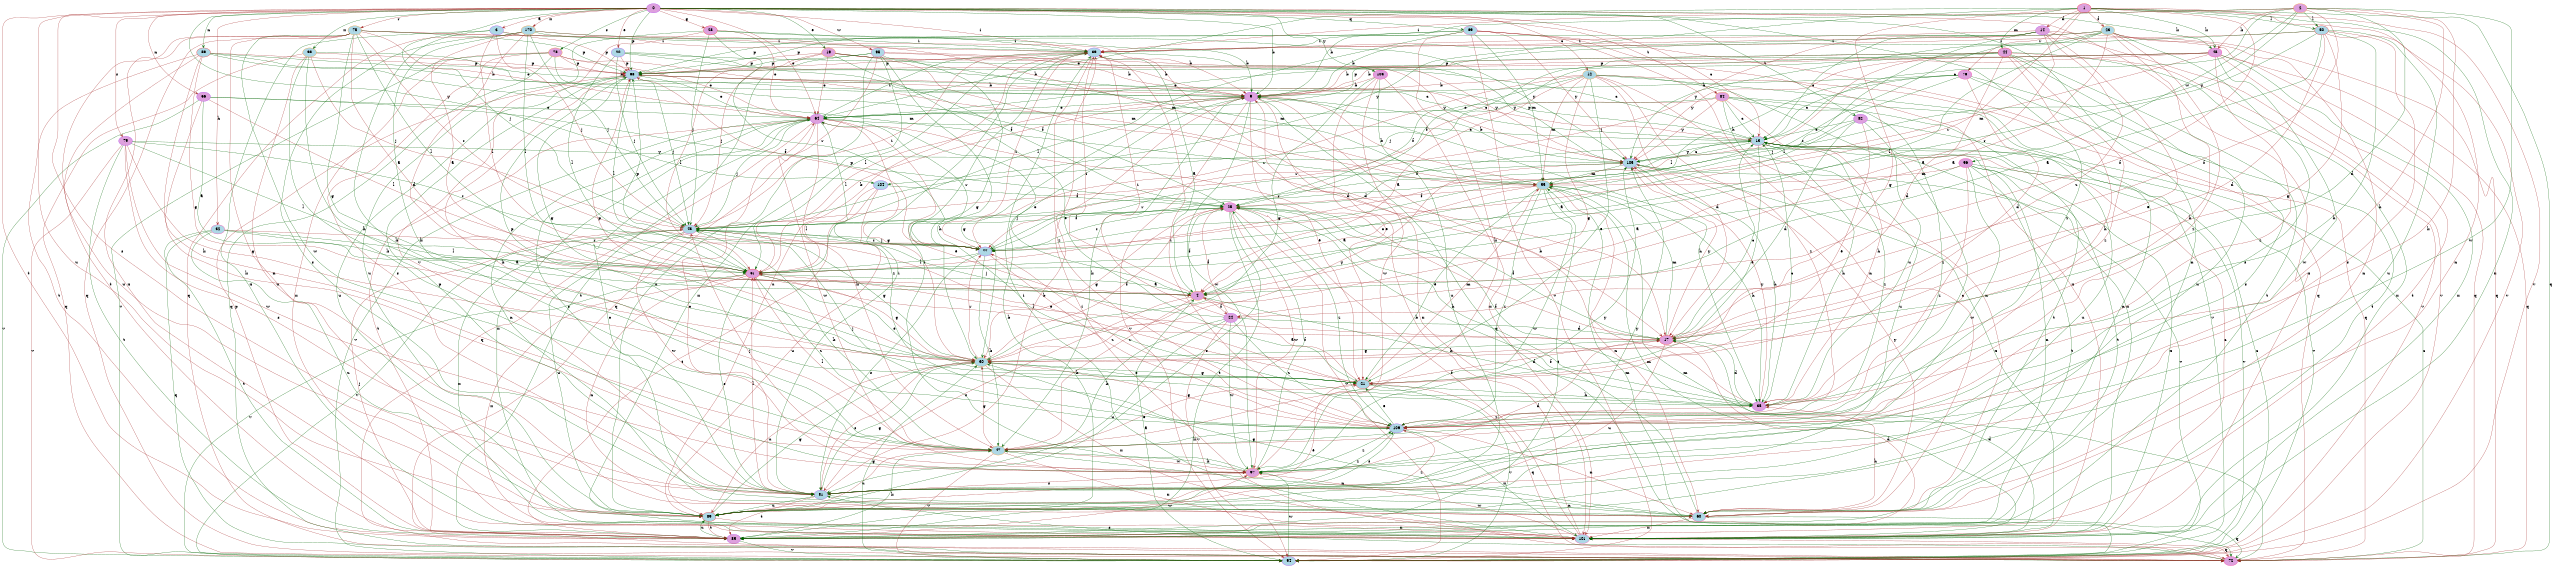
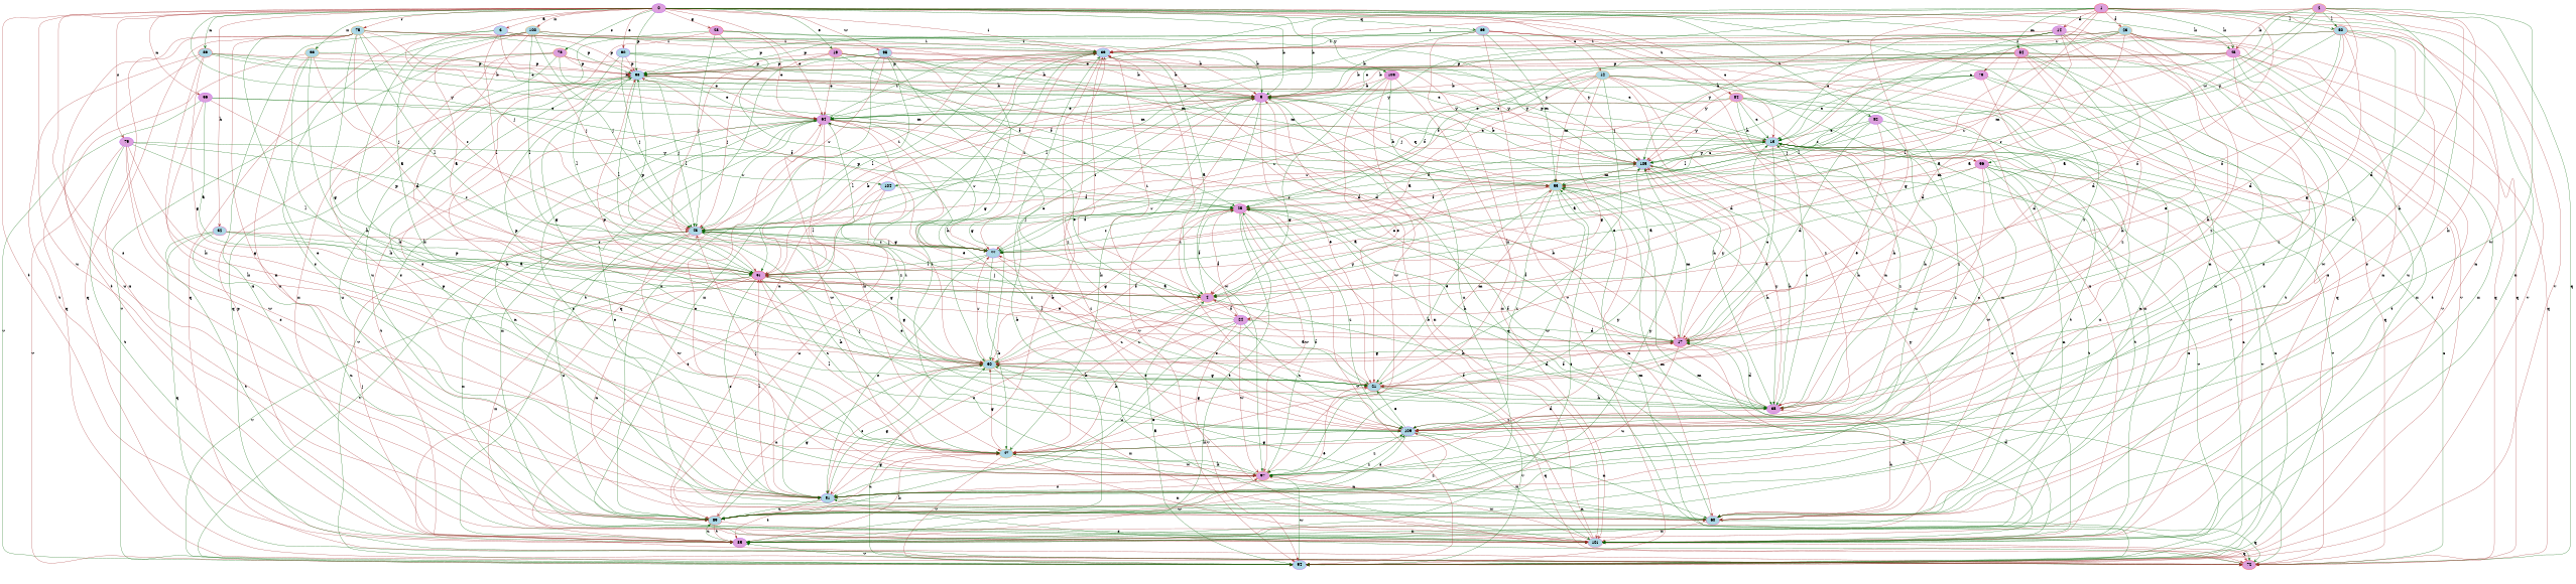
  strict digraph {
    node [color=purple fillcolor=lightblue style=filled]
    edge [arrowhead=vee color=darkgreen]
    0 [fillcolor=plum]
    3
    9 [fillcolor=plum]
    12 [color=darkorange]
    13 [color=deeppink]
    19 [color=darkorange fillcolor=plum]
-   20
+   20 [label=90]
    28 [color=red fillcolor=plum]
    32 [color=deeppink]
    39
    43 [color=deeppink]
    45 [color=deeppink fillcolor=plum]
    56 [fillcolor=plum]
    59 [color=red]
    60 [color=deeppink]
    64 [fillcolor=plum]
    68
    69 [color=deeppink]
    75 [color=darkorange]
    78 [color=darkorange fillcolor=plum]
    79 [fillcolor=plum]
    81
    82 [fillcolor=plum]
    84 [color=darkorange fillcolor=plum]
    85 [fillcolor=plum]
    89 [color=red]
    95 [color=deeppink]
    98 [color=darkorange]
-   100 [color=darkorange label=170]
+   100 [color=darkorange]
    101 [color=deeppink]
    103 [color=deeppink fillcolor=plum]
    104
    109
    47 [color=darkorange]
    51 [color=red fillcolor=plum]
    30 [color=darkorange]
-   72 [color=deeppink fillcolor=plum]
+   72 [color=red fillcolor=plum]
    94
    35 [fillcolor=plum]
    97 [color=darkorange fillcolor=plum]
    21 [color=red]
    77
    17 [color=red fillcolor=plum]
    4 [color=darkorange fillcolor=plum]
    25 [color=deeppink fillcolor=plum]
    55 [color=darkorange]
    105
    1 [color=red fillcolor=plum]
    14 [fillcolor=plum]
    23 [color=darkorange]
    24 [fillcolor=plum]
    50 [color=red]
-   54 [color=red fillcolor=plum label=44]
+   54 [color=red fillcolor=plum]
    76 [color=deeppink fillcolor=plum]
    2 [color=darkorange fillcolor=plum]
    96 [color=deeppink fillcolor=plum]
    0 -> 3 [color=brown label=a]
    0 -> 9 [label=b]
    0 -> 12 [color=brown label=c]
    0 -> 13 [color=brown label=c]
    0 -> 19 [label=e]
    0 -> 20 [arrowhead=normal color=brown label=e]
    0 -> 28 [color=brown label=g]
    0 -> 32 [color=brown label=h]
    0 -> 39 [color=brown label=i]
-   0 -> 43 [label=j]
+   0 -> 43 [color=brown label=j]
    0 -> 45 [label=k]
    0 -> 56 [color=brown label=n]
    0 -> 59 [label=n]
    0 -> 60 [label=n]
    0 -> 64 [arrowhead=normal color=brown label=o]
    0 -> 68 [label=p]
    0 -> 69 [label=q]
    0 -> 75 [arrowhead=normal color=brown label=r]
    0 -> 78 [arrowhead=normal label=s]
    0 -> 79 [color=brown label=s]
    0 -> 81 [arrowhead=normal color=brown label=s]
    0 -> 82 [label=t]
    0 -> 84 [arrowhead=normal color=brown label=t]
    0 -> 85 [color=brown label=t]
    0 -> 89 [color=brown label=u]
    0 -> 95 [arrowhead=normal color=brown label=w]
    0 -> 98 [label=x]
    0 -> 100 [arrowhead=normal color=brown label=x]
    0 -> 101 [arrowhead=normal color=brown label=x]
    0 -> 103 [arrowhead=normal label=y]
    0 -> 104 [arrowhead=normal label=y]
    0 -> 109 [label=z]
    3 -> 39 [arrowhead=normal label=i]
    3 -> 43 [arrowhead=normal color=brown label=j]
    3 -> 68 [arrowhead=normal color=brown label=p]
    3 -> 101 [label=x]
    3 -> 47 [label=k]
    3 -> 51 [arrowhead=normal color=brown label=l]
    9 -> 64 [arrowhead=normal label=o]
    9 -> 101 [color=brown label=x]
    9 -> 47 [label=k]
    9 -> 51 [color=brown label=l]
    9 -> 30 [label=g]
    9 -> 72 [label=q]
    9 -> 94 [arrowhead=normal color=brown label=v]
    9 -> 35 [arrowhead=normal label=h]
    9 -> 97 [arrowhead=normal label=w]
    9 -> 21 [arrowhead=normal color=brown label=e]
    12 -> 9 [color=brown label=b]
    12 -> 60 [color=brown label=n]
    12 -> 101 [arrowhead=normal label=x]
    12 -> 109 [arrowhead=normal color=brown label=z]
    12 -> 30 [color=brown label=g]
    12 -> 72 [color=brown label=q]
    12 -> 94 [label=v]
    12 -> 21 [arrowhead=normal label=e]
    12 -> 77 [arrowhead=normal color=brown label=r]
    12 -> 17 [arrowhead=normal color=brown label=d]
    12 -> 4 [color=brown label=a]
    12 -> 25 [arrowhead=normal label=f]
    12 -> 55 [arrowhead=normal color=brown label=m]
    13 -> 68 [arrowhead=normal label=p]
    13 -> 85 [label=t]
    13 -> 109 [arrowhead=normal label=z]
    13 -> 94 [label=v]
    13 -> 35 [label=h]
    13 -> 21 [arrowhead=normal label=e]
    13 -> 77 [label=r]
    13 -> 25 [arrowhead=normal label=f]
    13 -> 105 [label=y]
    19 -> 9 [color=brown label=b]
    19 -> 43 [arrowhead=normal color=brown label=j]
    19 -> 64 [arrowhead=normal color=brown label=o]
    19 -> 68 [color=brown label=p]
    19 -> 51 [arrowhead=normal color=brown label=l]
    19 -> 21 [label=e]
    19 -> 17 [color=brown label=d]
    19 -> 55 [arrowhead=normal label=m]
    19 -> 105 [color=brown label=y]
    20 -> 9 [arrowhead=normal label=b]
    20 -> 13 [label=c]
    20 -> 43 [label=j]
    20 -> 68 [color=brown label=p]
    20 -> 51 [label=l]
    20 -> 25 [label=f]
    28 -> 39 [arrowhead=normal label=i]
    28 -> 43 [label=j]
    28 -> 64 [arrowhead=normal color=brown label=o]
-   28 -> 81 [color=brown label=v]
+   28 -> 81 [color=brown label=s]
    28 -> 89 [label=u]
    28 -> 77 [label=r]
    28 -> 105 [arrowhead=normal label=y]
    32 -> 85 [arrowhead=normal label=t]
    32 -> 89 [arrowhead=normal label=u]
-   32 -> 51 [arrowhead=normal label=l]
+   32 -> 51 [arrowhead=normal label=p]
    32 -> 72 [label=q]
    32 -> 77 [arrowhead=normal color=brown label=r]
    32 -> 4 [arrowhead=normal label=a]
    39 -> 68 [color=brown label=p]
    39 -> 89 [color=brown label=u]
    39 -> 109 [arrowhead=normal color=brown label=z]
    39 -> 51 [arrowhead=normal label=l]
    39 -> 17 [arrowhead=normal color=brown label=d]
    39 -> 4 [arrowhead=normal label=a]
    39 -> 105 [label=y]
    43 -> 39 [arrowhead=normal color=brown label=i]
    43 -> 89 [label=u]
    43 -> 101 [arrowhead=normal label=x]
    43 -> 47 [label=k]
    43 -> 30 [label=g]
    43 -> 94 [label=v]
    43 -> 97 [arrowhead=normal color=brown label=w]
    43 -> 21 [color=brown label=e]
    43 -> 77 [label=r]
    43 -> 25 [label=f]
    45 -> 9 [arrowhead=normal color=brown label=b]
    45 -> 64 [arrowhead=normal label=o]
    45 -> 68 [arrowhead=normal color=brown label=p]
    45 -> 85 [arrowhead=normal color=brown label=t]
    45 -> 101 [arrowhead=normal label=x]
    45 -> 109 [arrowhead=normal color=brown label=z]
    45 -> 72 [color=brown label=q]
    45 -> 97 [arrowhead=normal label=w]
    45 -> 55 [arrowhead=normal color=brown label=m]
    45 -> 105 [arrowhead=normal color=brown label=y]
    56 -> 64 [label=o]
    56 -> 47 [color=brown label=k]
-   56 -> 51 [color=brown label=l]
+   56 -> 51 [color=brown label=p]
    56 -> 94 [arrowhead=normal label=v]
    56 -> 4 [label=a]
    56 -> 25 [arrowhead=normal label=f]
    59 -> 9 [arrowhead=normal label=b]
    59 -> 13 [label=c]
    59 -> 68 [color=brown label=p]
    59 -> 85 [color=brown label=t]
    59 -> 89 [color=brown label=u]
    59 -> 47 [arrowhead=normal color=brown label=k]
    59 -> 30 [arrowhead=normal color=brown label=g]
    59 -> 55 [label=m]
    60 -> 64 [arrowhead=normal label=o]
    60 -> 101 [arrowhead=normal color=brown label=x]
    60 -> 30 [label=g]
    60 -> 72 [label=q]
    60 -> 35 [arrowhead=normal color=brown label=h]
    60 -> 25 [arrowhead=normal label=f]
    60 -> 105 [arrowhead=normal color=brown label=y]
    64 -> 13 [label=c]
    64 -> 39 [label=i]
-   64 -> 43 [label=j]
+   64 -> 43 [label=r]
    64 -> 60 [label=n]
    64 -> 81 [label=s]
    64 -> 85 [color=brown label=t]
    64 -> 101 [label=x]
    64 -> 109 [arrowhead=normal label=z]
    64 -> 47 [arrowhead=normal color=brown label=k]
    64 -> 30 [color=brown label=g]
-   64 -> 72 [arrowhead=normal color=brown label=q]
+   64 -> 96 [arrowhead=normal color=brown label=q]
    64 -> 94 [arrowhead=normal label=v]
    64 -> 97 [color=brown label=w]
    64 -> 21 [arrowhead=normal color=brown label=e]
    64 -> 77 [label=r]
    68 -> 9 [arrowhead=normal color=brown label=b]
    68 -> 13 [color=brown label=c]
    68 -> 43 [arrowhead=normal label=j]
    68 -> 64 [arrowhead=normal label=o]
    68 -> 89 [arrowhead=normal label=u]
    68 -> 47 [color=brown label=k]
    68 -> 51 [arrowhead=normal label=l]
    68 -> 30 [arrowhead=normal label=g]
    69 -> 39 [arrowhead=normal label=i]
    69 -> 60 [arrowhead=normal color=brown label=n]
    69 -> 68 [arrowhead=normal label=p]
    69 -> 101 [arrowhead=normal color=brown label=x]
    69 -> 47 [arrowhead=normal color=brown label=k]
    69 -> 51 [label=l]
    69 -> 72 [color=brown label=q]
    69 -> 94 [color=brown label=v]
    69 -> 55 [label=m]
    69 -> 105 [color=brown label=y]
    75 -> 9 [arrowhead=normal color=brown label=b]
    75 -> 39 [color=brown label=i]
    75 -> 60 [color=brown label=n]
    75 -> 64 [arrowhead=normal color=brown label=o]
    75 -> 68 [label=p]
    75 -> 85 [arrowhead=normal color=brown label=t]
    75 -> 101 [arrowhead=normal color=brown label=x]
    75 -> 51 [label=l]
    75 -> 30 [label=g]
    75 -> 72 [color=brown label=q]
-   75 -> 97 [arrowhead=normal label=w]
+   75 -> 97 [arrowhead=normal label=o]
    75 -> 77 [color=brown label=r]
    75 -> 4 [color=brown label=a]
    78 -> 64 [color=brown label=o]
    78 -> 68 [color=brown label=p]
    78 -> 81 [color=brown label=s]
    78 -> 101 [color=brown label=x]
    78 -> 72 [label=q]
    78 -> 94 [arrowhead=normal label=v]
    78 -> 25 [label=f]
    78 -> 55 [arrowhead=normal color=brown label=m]
    79 -> 81 [arrowhead=normal color=brown label=s]
    79 -> 85 [label=t]
    79 -> 51 [label=l]
    79 -> 30 [arrowhead=normal color=brown label=g]
    79 -> 94 [arrowhead=normal color=brown label=v]
    79 -> 97 [arrowhead=normal color=brown label=w]
    79 -> 77 [arrowhead=normal label=r]
    79 -> 105 [arrowhead=normal label=y]
    81 -> 9 [color=brown label=b]
    81 -> 39 [label=i]
    81 -> 60 [arrowhead=normal label=n]
    81 -> 64 [color=brown label=o]
    81 -> 68 [label=p]
    81 -> 85 [arrowhead=normal color=brown label=t]
    81 -> 89 [arrowhead=normal label=u]
    81 -> 109 [label=z]
    81 -> 51 [color=brown label=l]
    81 -> 30 [label=g]
    81 -> 105 [arrowhead=normal label=y]
    82 -> 13 [label=c]
    82 -> 89 [label=u]
-   82 -> 35 [arrowhead=normal label=u]
+   82 -> 35 [arrowhead=normal label=h]
    82 -> 21 [color=brown label=e]
    82 -> 17 [arrowhead=normal label=d]
    82 -> 4 [arrowhead=normal label=a]
    84 -> 13 [label=c]
    84 -> 60 [label=n]
    84 -> 64 [label=o]
    84 -> 85 [arrowhead=normal label=t]
    84 -> 89 [arrowhead=normal label=u]
    84 -> 109 [arrowhead=normal label=z]
    84 -> 35 [arrowhead=normal color=brown label=h]
    84 -> 77 [arrowhead=normal color=brown label=r]
    84 -> 105 [color=brown label=y]
    85 -> 9 [arrowhead=normal label=b]
    85 -> 43 [arrowhead=normal color=brown label=j]
    85 -> 68 [color=brown label=p]
    85 -> 89 [arrowhead=normal label=u]
-   85 -> 47 [label=k]
-   85 -> 94 [arrowhead=normal label=v]
+   85 -> 47 [color=brown label=k]
+   94 -> 85 [arrowhead=normal label=v]
    85 -> 97 [arrowhead=normal color=brown label=w]
    85 -> 17 [arrowhead=normal color=brown label=d]
    89 -> 85 [color=brown label=t]
    89 -> 101 [arrowhead=normal color=brown label=x]
    89 -> 109 [arrowhead=normal color=brown label=z]
    89 -> 30 [arrowhead=normal label=g]
    89 -> 21 [arrowhead=normal color=brown label=e]
    95 -> 9 [arrowhead=normal color=brown label=b]
    95 -> 68 [arrowhead=normal label=p]
    95 -> 85 [arrowhead=normal label=t]
    95 -> 89 [arrowhead=normal label=u]
    95 -> 101 [arrowhead=normal label=x]
    95 -> 30 [label=g]
    95 -> 72 [color=brown label=q]
    95 -> 35 [label=h]
    95 -> 105 [arrowhead=normal color=brown label=y]
    98 -> 9 [arrowhead=normal label=b]
    98 -> 43 [arrowhead=normal color=brown label=j]
    98 -> 68 [arrowhead=normal color=brown label=p]
    98 -> 89 [color=brown label=u]
    98 -> 47 [label=k]
    98 -> 72 [arrowhead=normal color=brown label=q]
    98 -> 35 [label=h]
    100 -> 9 [arrowhead=normal label=b]
    100 -> 39 [label=i]
    100 -> 43 [arrowhead=normal label=j]
    100 -> 81 [arrowhead=normal label=s]
    100 -> 47 [label=k]
    100 -> 51 [arrowhead=normal label=l]
    100 -> 72 [arrowhead=normal color=brown label=q]
    100 -> 17 [color=brown label=d]
    100 -> 4 [arrowhead=normal color=brown label=a]
    100 -> 55 [color=brown label=m]
    101 -> 9 [arrowhead=normal color=brown label=b]
    101 -> 13 [arrowhead=normal color=brown label=c]
    101 -> 39 [label=i]
    101 -> 72 [color=brown label=q]
    101 -> 97 [color=brown label=w]
    101 -> 17 [arrowhead=normal label=d]
    101 -> 25 [color=brown label=f]
    101 -> 55 [label=m]
    103 -> 9 [arrowhead=normal color=brown label=b]
    103 -> 89 [label=u]
    103 -> 101 [color=brown label=x]
    103 -> 30 [arrowhead=normal label=g]
    103 -> 97 [color=brown label=w]
    103 -> 21 [arrowhead=normal color=brown label=e]
    104 -> 85 [arrowhead=normal color=brown label=t]
    104 -> 89 [arrowhead=normal color=brown label=u]
    104 -> 51 [color=brown label=l]
    104 -> 25 [label=f]
    109 -> 39 [arrowhead=normal color=brown label=i]
    109 -> 43 [label=j]
-   109 -> 60 [arrowhead=normal color=brown label=n]
+   109 -> 60 [arrowhead=normal label=n]
    109 -> 81 [label=s]
    109 -> 101 [label=x]
    109 -> 47 [arrowhead=normal label=k]
    109 -> 30 [arrowhead=normal color=brown label=g]
    109 -> 21 [label=e]
    109 -> 77 [arrowhead=normal color=brown label=r]
    47 -> 13 [arrowhead=normal label=c]
    47 -> 60 [label=n]
    47 -> 89 [color=brown label=u]
    47 -> 101 [arrowhead=normal color=brown label=x]
    47 -> 51 [color=brown label=l]
    47 -> 30 [arrowhead=normal color=brown label=g]
    47 -> 94 [color=brown label=v]
    47 -> 97 [color=brown label=w]
    47 -> 21 [color=brown label=e]
    51 -> 9 [arrowhead=normal color=brown label=b]
    51 -> 60 [arrowhead=normal color=brown label=n]
    51 -> 68 [label=p]
    51 -> 81 [arrowhead=normal label=s]
    51 -> 101 [color=brown label=x]
    51 -> 109 [label=z]
    51 -> 30 [arrowhead=normal color=brown label=g]
    51 -> 94 [label=v]
    51 -> 21 [arrowhead=normal label=e]
    51 -> 4 [label=a]
    30 -> 68 [arrowhead=normal color=brown label=p]
    30 -> 81 [arrowhead=normal color=brown label=s]
    30 -> 89 [color=brown label=u]
    30 -> 101 [arrowhead=normal color=brown label=x]
    30 -> 21 [label=e]
    30 -> 77 [arrowhead=normal color=brown label=r]
    30 -> 25 [color=brown label=f]
    30 -> 105 [color=brown label=y]
    72 -> 13 [arrowhead=normal label=c]
    72 -> 39 [color=brown label=i]
    72 -> 81 [arrowhead=normal label=s]
    72 -> 55 [label=m]
    94 -> 13 [arrowhead=normal label=c]
    94 -> 30 [label=g]
    94 -> 97 [arrowhead=normal label=w]
    94 -> 4 [label=a]
    94 -> 55 [arrowhead=normal label=m]
    35 -> 9 [color=brown label=b]
    35 -> 13 [arrowhead=normal label=c]
    35 -> 109 [color=brown label=z]
    35 -> 17 [label=d]
    35 -> 25 [arrowhead=normal label=f]
    35 -> 105 [arrowhead=normal color=brown label=y]
    97 -> 39 [label=i]
    97 -> 43 [color=brown label=j]
    97 -> 81 [arrowhead=normal color=brown label=s]
    97 -> 109 [arrowhead=normal label=z]
    97 -> 47 [label=k]
    97 -> 17 [arrowhead=normal color=brown label=d]
    97 -> 25 [label=f]
    97 -> 105 [arrowhead=normal label=y]
    21 -> 68 [label=p]
    21 -> 30 [arrowhead=normal label=g]
    21 -> 72 [arrowhead=normal color=brown label=q]
    21 -> 94 [label=v]
    21 -> 35 [arrowhead=normal label=h]
    21 -> 17 [arrowhead=normal color=brown label=d]
    21 -> 4 [arrowhead=normal color=brown label=a]
    21 -> 55 [arrowhead=normal color=brown label=m]
    77 -> 39 [color=brown label=i]
    77 -> 43 [label=j]
    77 -> 68 [color=brown label=p]
    77 -> 81 [label=s]
    77 -> 109 [color=brown label=z]
    77 -> 47 [arrowhead=normal label=k]
    77 -> 51 [label=l]
    17 -> 13 [arrowhead=normal label=c]
    17 -> 64 [color=brown label=o]
    17 -> 89 [arrowhead=normal color=brown label=u]
    17 -> 51 [arrowhead=normal color=brown label=l]
    17 -> 30 [label=g]
    17 -> 25 [arrowhead=normal label=f]
    17 -> 55 [arrowhead=normal label=m]
    17 -> 105 [color=brown label=y]
    4 -> 39 [color=brown label=i]
    4 -> 64 [label=o]
    4 -> 81 [color=brown label=s]
    4 -> 47 [color=brown label=k]
    4 -> 35 [label=h]
    4 -> 25 [label=f]
    4 -> 24 [color=brown label=f]
    25 -> 43 [label=j]
    25 -> 81 [label=s]
    25 -> 85 [label=t]
    25 -> 109 [arrowhead=normal label=z]
    25 -> 30 [color=brown label=g]
    25 -> 94 [arrowhead=normal color=brown label=v]
    25 -> 35 [arrowhead=normal label=h]
    25 -> 97 [color=brown label=w]
    25 -> 77 [arrowhead=normal label=r]
    55 -> 9 [color=brown label=b]
    55 -> 60 [color=brown label=n]
    55 -> 85 [label=t]
    55 -> 109 [arrowhead=normal label=z]
    55 -> 35 [arrowhead=normal label=h]
    55 -> 97 [arrowhead=normal label=w]
    55 -> 21 [arrowhead=normal label=e]
    55 -> 4 [color=brown label=a]
    55 -> 25 [color=brown label=f]
    105 -> 9 [label=b]
    105 -> 13 [arrowhead=normal label=c]
    105 -> 101 [label=x]
    105 -> 94 [label=v]
    105 -> 35 [label=h]
    105 -> 77 [label=r]
    105 -> 55 [label=m]
    1 -> 45 [label=k]
    1 -> 60 [color=brown label=n]
    1 -> 64 [label=o]
    1 -> 101 [label=x]
    1 -> 104 [arrowhead=normal label=y]
    1 -> 30 [arrowhead=normal color=brown label=g]
    1 -> 72 [arrowhead=normal label=q]
    1 -> 94 [arrowhead=normal color=brown label=v]
    1 -> 77 [arrowhead=normal color=brown label=r]
    1 -> 14 [color=brown label=d]
    1 -> 23 [color=brown label=f]
    1 -> 24 [arrowhead=normal color=brown label=f]
    1 -> 50 [label=l]
    1 -> 54 [arrowhead=normal label=m]
    1 -> 76 [arrowhead=normal color=brown label=r]
    14 -> 9 [label=b]
    14 -> 13 [arrowhead=normal label=c]
    14 -> 39 [arrowhead=normal color=brown label=i]
    14 -> 43 [color=brown label=j]
    14 -> 51 [label=l]
    14 -> 72 [arrowhead=normal color=brown label=q]
    14 -> 94 [arrowhead=normal color=brown label=v]
    14 -> 21 [arrowhead=normal color=brown label=e]
-   14 -> 17 [color=brown label=z]
+   14 -> 17 [color=brown label=d]
    14 -> 4 [arrowhead=normal color=brown label=a]
    23 -> 39 [arrowhead=normal color=brown label=i]
    23 -> 60 [color=brown label=n]
    23 -> 68 [arrowhead=normal label=p]
    23 -> 81 [label=s]
    23 -> 109 [color=brown label=z]
-   23 -> 51 [arrowhead=normal label=l]
+   23 -> 51 [arrowhead=normal color=brown label=l]
    23 -> 72 [arrowhead=normal color=brown label=q]
    23 -> 35 [arrowhead=normal color=brown label=h]
    23 -> 77 [arrowhead=normal label=r]
    23 -> 4 [color=brown label=a]
    23 -> 105 [label=y]
    24 -> 39 [arrowhead=normal color=brown label=i]
    24 -> 43 [label=j]
    24 -> 89 [arrowhead=normal label=u]
    24 -> 109 [arrowhead=normal label=z]
-   24 -> 47 [label=k]
+   24 -> 47 [color=brown label=k]
    24 -> 94 [arrowhead=normal color=brown label=v]
-   24 -> 97 [label=w]
+   24 -> 97 [color=brown label=w]
    24 -> 17 [label=d]
    24 -> 25 [color=brown label=f]
    50 -> 39 [color=brown label=i]
-   50 -> 64 [arrowhead=normal label=p]
+   50 -> 64 [arrowhead=normal label=o]
    50 -> 81 [color=brown label=s]
    50 -> 89 [label=u]
    50 -> 30 [color=brown label=g]
    50 -> 94 [arrowhead=normal color=brown label=v]
    50 -> 35 [label=h]
    50 -> 77 [arrowhead=normal label=r]
    50 -> 17 [arrowhead=normal color=brown label=d]
    50 -> 4 [label=a]
    54 -> 9 [color=brown label=b]
    54 -> 43 [label=j]
    54 -> 68 [label=p]
    54 -> 85 [arrowhead=normal label=t]
    54 -> 89 [arrowhead=normal label=u]
    54 -> 101 [label=x]
    54 -> 109 [color=brown label=z]
    54 -> 51 [arrowhead=normal color=brown label=l]
    54 -> 94 [color=brown label=v]
    54 -> 35 [arrowhead=normal color=brown label=h]
    54 -> 17 [color=brown label=d]
    54 -> 25 [label=f]
    76 -> 9 [arrowhead=normal label=b]
    76 -> 13 [label=c]
    76 -> 43 [arrowhead=normal label=j]
    76 -> 81 [label=s]
    76 -> 85 [label=t]
    76 -> 17 [color=brown label=d]
    76 -> 55 [arrowhead=normal label=h]
-   2 -> 9 [arrowhead=normal label=b]
+   1 -> 9 [arrowhead=normal label=b]
    2 -> 13 [arrowhead=normal label=c]
    2 -> 39 [color=brown label=i]
    2 -> 45 [color=brown label=k]
    2 -> 47 [arrowhead=normal color=brown label=k]
    2 -> 35 [color=brown label=h]
    2 -> 97 [label=w]
    2 -> 17 [label=d]
    2 -> 105 [arrowhead=normal label=y]
    2 -> 24 [color=brown label=f]
    2 -> 50 [arrowhead=normal label=l]
    2 -> 96 [arrowhead=normal label=w]
    96 -> 60 [label=n]
    96 -> 85 [arrowhead=normal label=t]
    96 -> 101 [label=x]
    96 -> 109 [color=brown label=z]
    96 -> 94 [arrowhead=normal label=v]
    96 -> 97 [arrowhead=normal label=w]
    96 -> 4 [label=a]
    96 -> 55 [color=brown label=m]
  }
